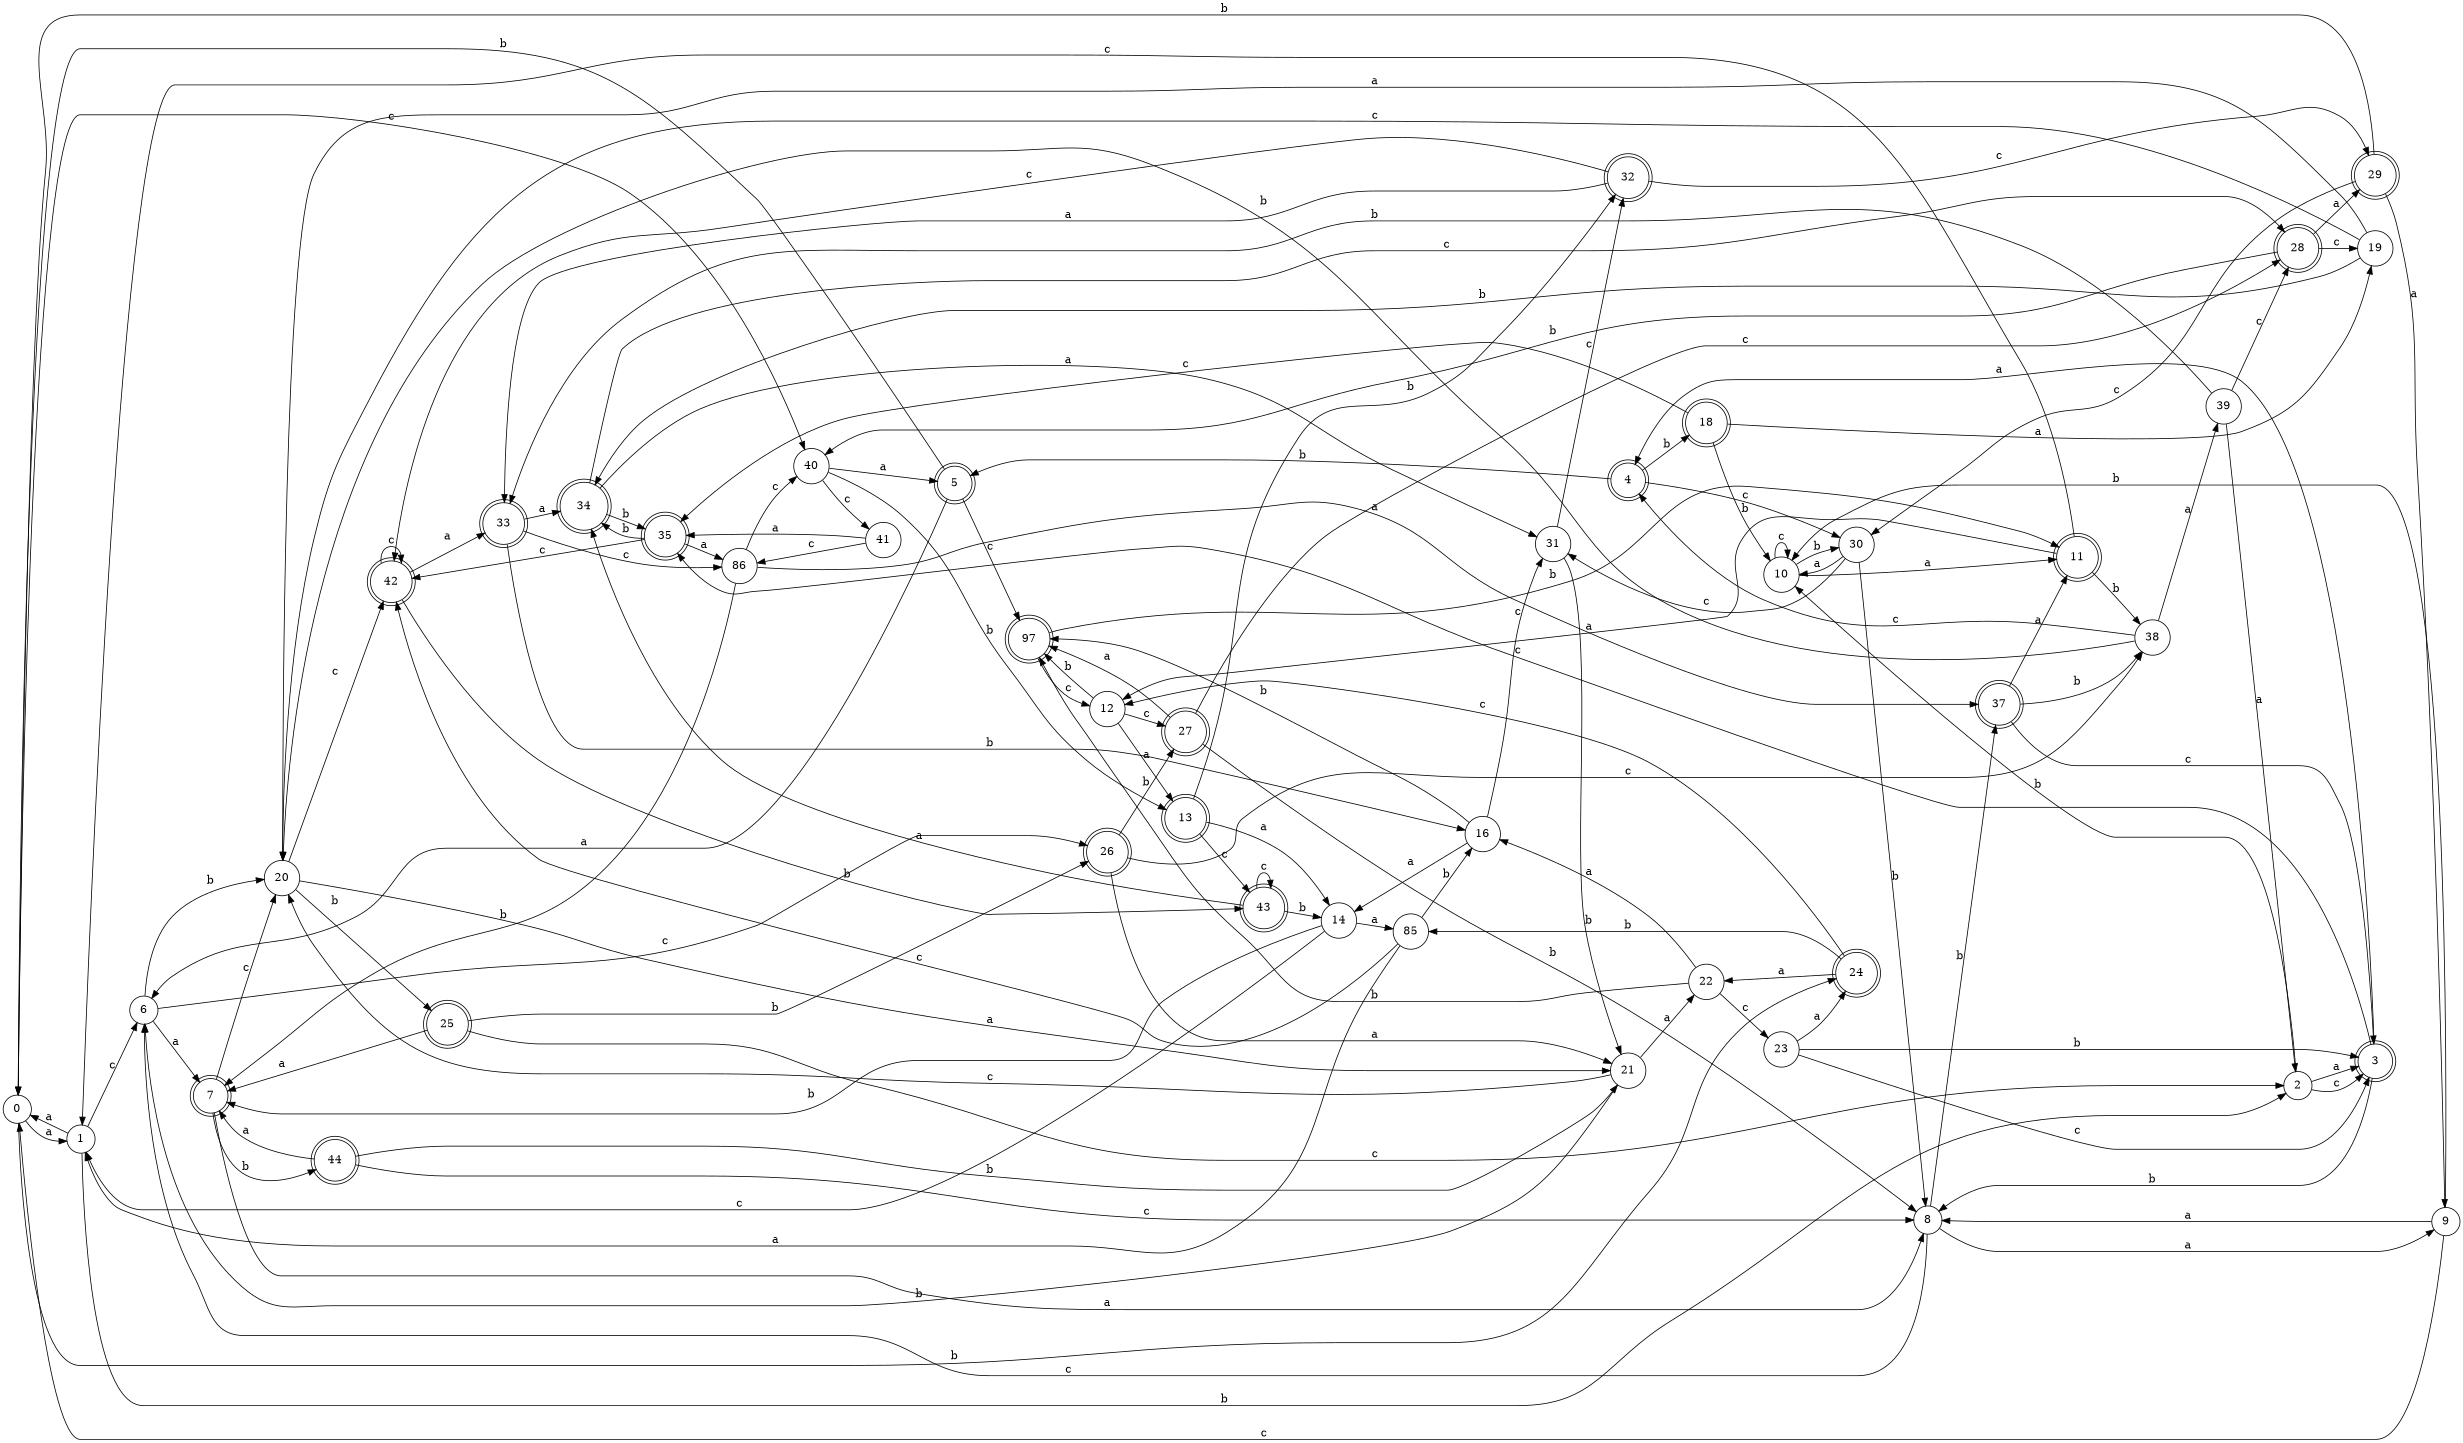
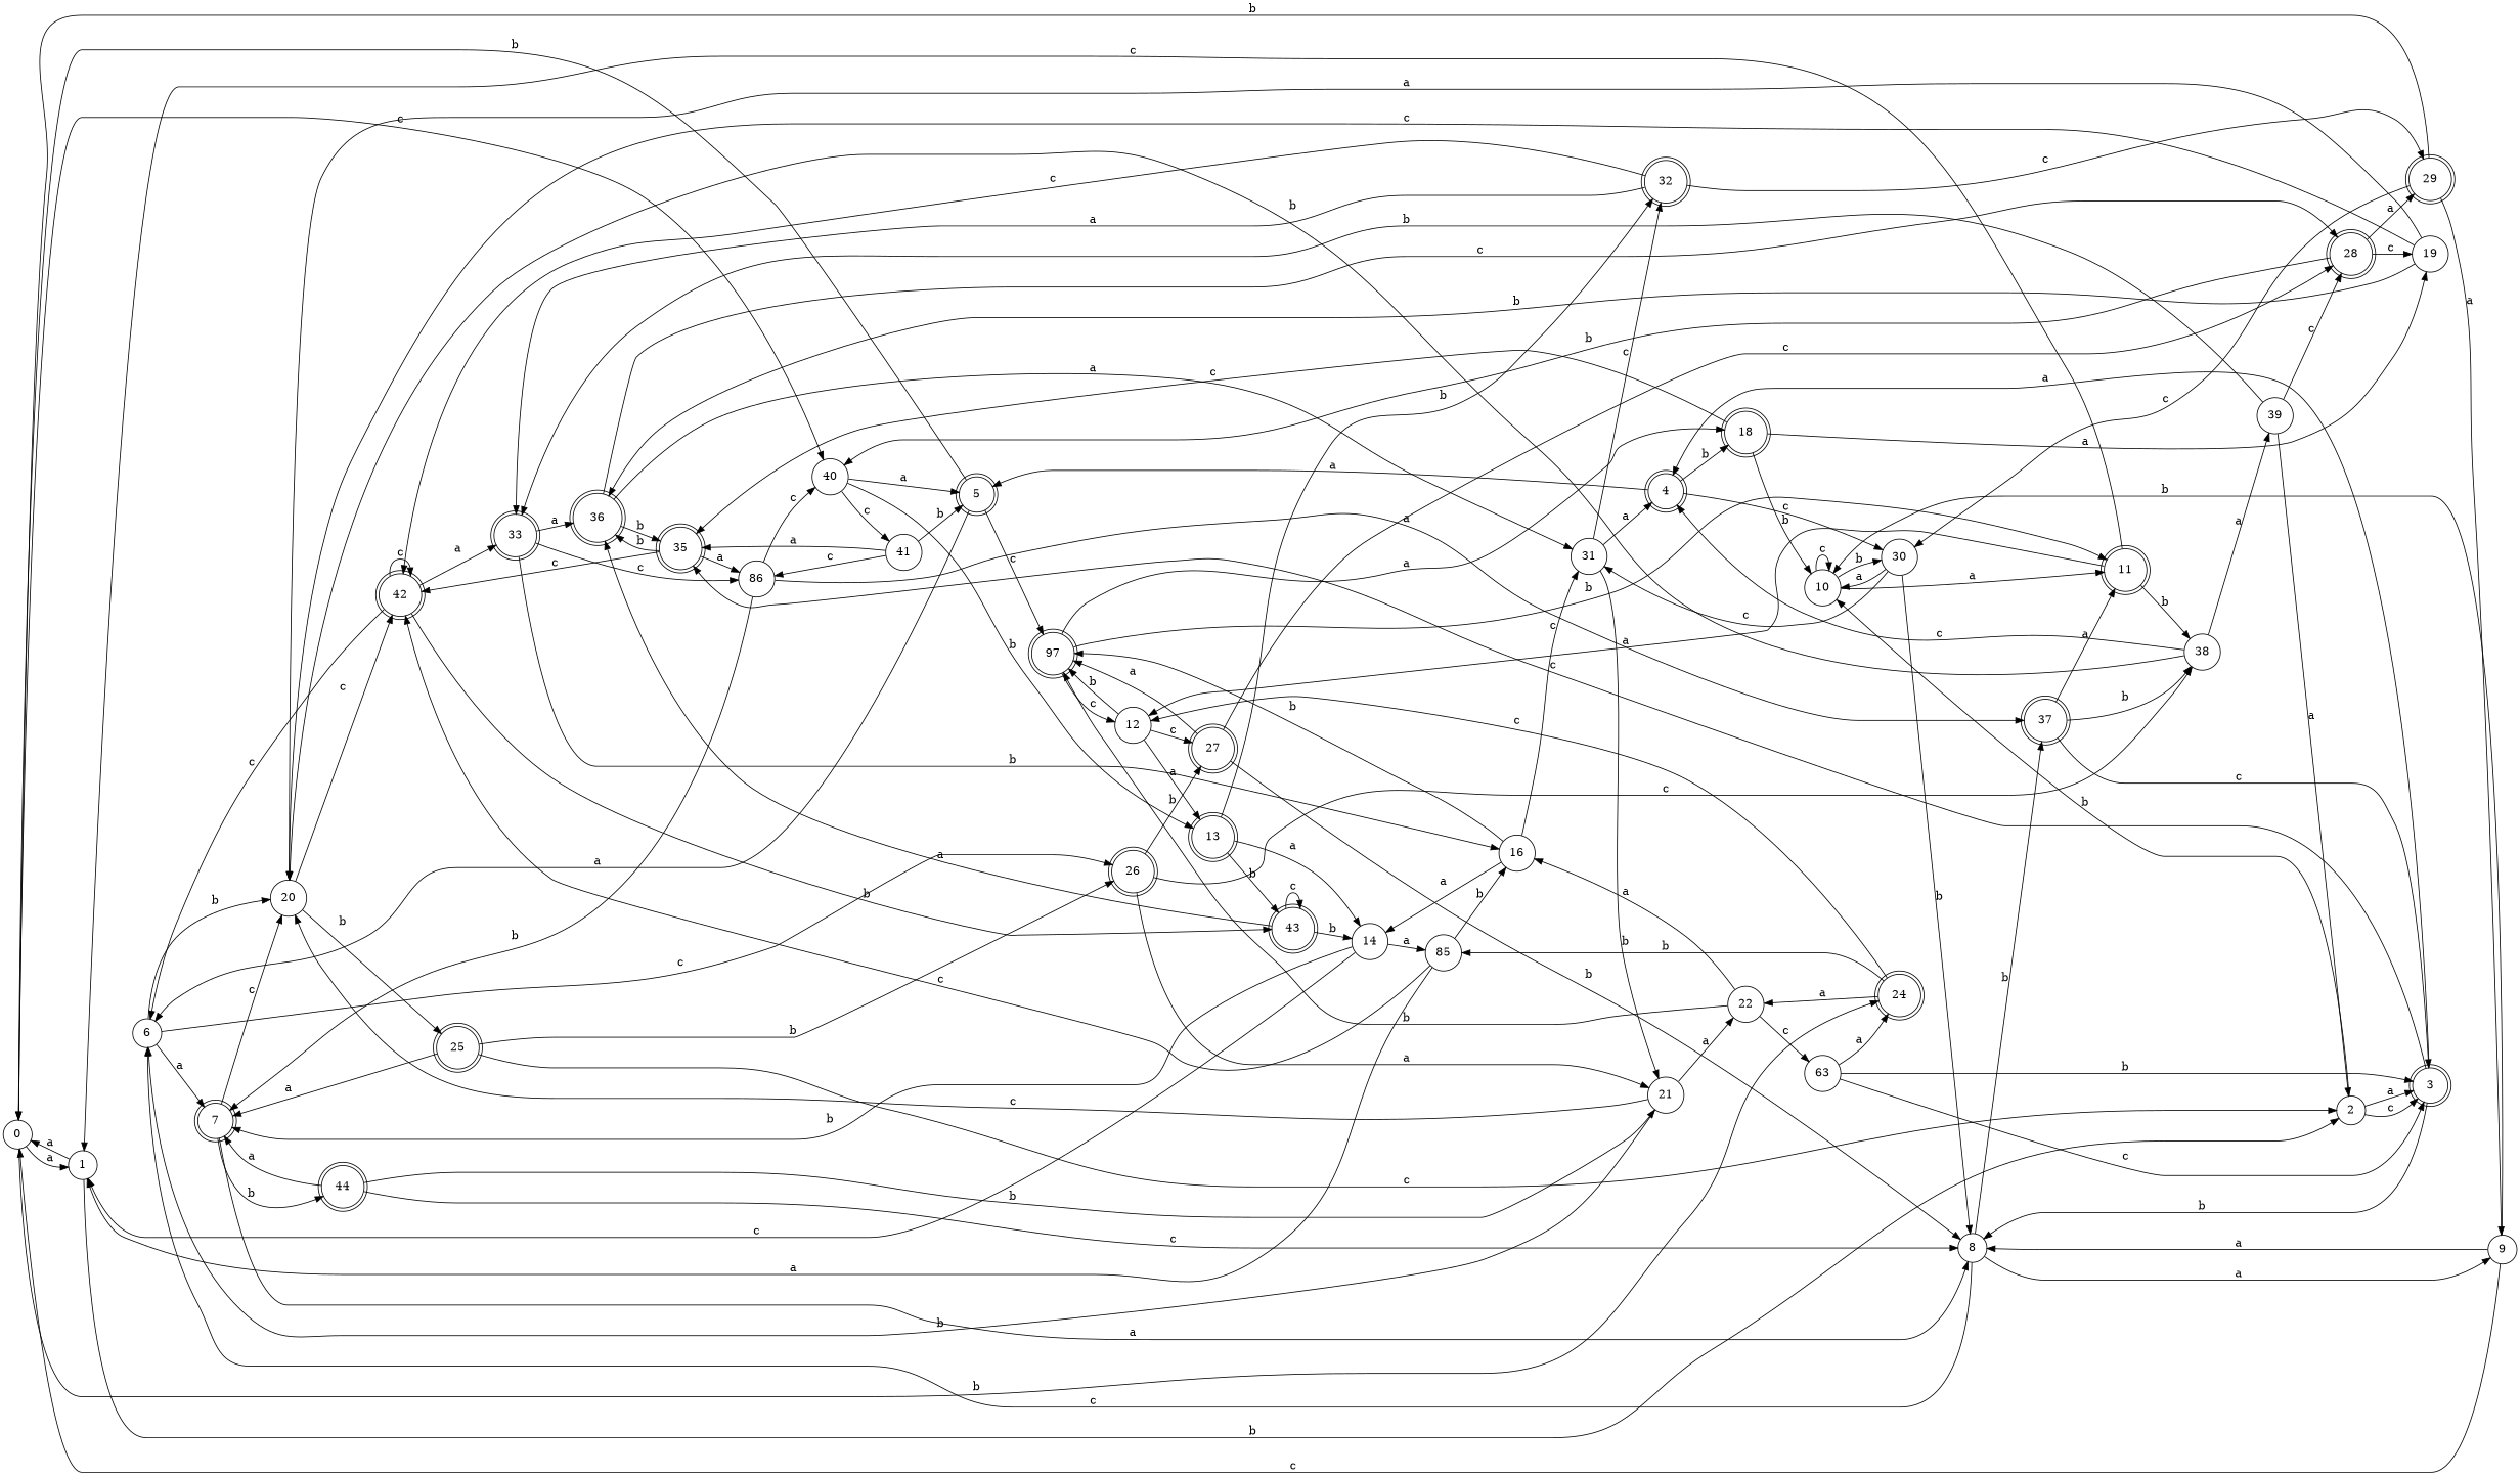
  digraph {
    rankdir=LR
    node [color=black fillcolor=white shape=circle style=filled]
    n1 [label=0]
    n2 [label=1]
    n3 [label=24 shape=doublecircle style="rounded,filled"]
    n4 [label=40]
    n5 [label=2]
    n6 [label=6]
    n7 [label=12]
    n8 [label=85]
    n9 [label=22]
    n10 [label=5 shape=doublecircle style="rounded,filled"]
    n11 [label=13 shape=doublecircle style="rounded,filled"]
    n12 [label=41]
    n13 [label=3 shape=doublecircle style="rounded,filled"]
    n14 [label=10]
    n15 [label=7 shape=doublecircle style="rounded,filled"]
    n16 [label=20]
    n17 [label=26 shape=doublecircle style="rounded,filled"]
    n18 [label=4 shape=doublecircle style="rounded,filled"]
    n19 [label=8]
    n20 [label=35 shape=doublecircle style="rounded,filled"]
    n21 [label=30]
    n22 [label=11 shape=doublecircle style="rounded,filled"]
    n23 [label=18 shape=doublecircle style="rounded,filled"]
    n24 [label=9]
    n25 [label=37 shape=doublecircle style="rounded,filled"]
    n26 [label=42 shape=doublecircle style="rounded,filled"]
-   n27 [label=34 shape=doublecircle style="rounded,filled"]
+   n27 [label=36 shape=doublecircle style="rounded,filled"]
    n28 [label=86]
    n29 [label=97 shape=doublecircle style="rounded,filled"]
    n30 [label=19]
    n31 [label=31]
    n32 [label=44 shape=doublecircle style="rounded,filled"]
    n33 [label=21]
    n34 [label=25 shape=doublecircle style="rounded,filled"]
    n35 [label=38]
    n36 [label=27 shape=doublecircle style="rounded,filled"]
    n37 [label=39]
    n38 [label=14]
    n39 [label=32 shape=doublecircle style="rounded,filled"]
    n40 [label=43 shape=doublecircle style="rounded,filled"]
    n41 [label=28 shape=doublecircle style="rounded,filled"]
    n42 [label=29 shape=doublecircle style="rounded,filled"]
    n43 [label=33 shape=doublecircle style="rounded,filled"]
    n44 [label=16]
-   n45 [label=23]
+   n45 [label=63]
    n1 -> n2 [label=a]
    n1 -> n3 [label=b]
    n1 -> n4 [label=c]
    n2 -> n1 [label=a]
    n2 -> n5 [label=b]
-   n2 -> n6 [label=c]
+   n26 -> n6 [label=c]
    n3 -> n7 [label=c]
    n3 -> n8 [label=b]
    n3 -> n9 [label=a]
    n4 -> n10 [label=a]
    n4 -> n11 [label=b]
    n4 -> n12 [label=c]
    n5 -> n13 [label=a]
    n5 -> n13 [label=c]
    n5 -> n14 [label=b]
    n6 -> n15 [label=a]
    n6 -> n16 [label=b]
    n6 -> n17 [label=c]
    n7 -> n11 [label=a]
    n7 -> n29 [label=b]
    n7 -> n36 [label=c]
    n8 -> n2 [label=a]
    n8 -> n26 [label=c]
    n8 -> n44 [label=b]
    n9 -> n29 [label=b]
    n9 -> n44 [label=a]
    n9 -> n45 [label=c]
    n10 -> n1 [label=b]
    n10 -> n6 [label=a]
    n10 -> n29 [label=c]
    n11 -> n38 [label=a]
    n11 -> n39 [label=b]
-   n11 -> n40 [label=c]
+   n11 -> n40 [label=b]
+   n12 -> n10 [label=b]
    n12 -> n20 [label=a]
    n12 -> n28 [label=c]
    n13 -> n18 [label=a]
    n13 -> n19 [label=b]
    n13 -> n20 [label=c]
    n14 -> n14 [label=c]
    n14 -> n21 [label=b]
    n14 -> n22 [label=a]
    n15 -> n16 [label=c]
    n15 -> n19 [label=a]
    n15 -> n32 [label=b]
    n16 -> n26 [label=c]
-   n16 -> n33 [label=a]
    n16 -> n34 [label=b]
    n17 -> n33 [label=a]
    n17 -> n35 [label=c]
    n17 -> n36 [label=b]
-   n18 -> n10 [label=b]
+   n18 -> n10 [label=a]
    n18 -> n21 [label=c]
    n18 -> n23 [label=b]
    n19 -> n6 [label=c]
    n19 -> n24 [label=a]
    n19 -> n25 [label=b]
    n20 -> n26 [label=c]
    n20 -> n27 [label=b]
    n20 -> n28 [label=a]
    n21 -> n14 [label=a]
    n21 -> n19 [label=b]
    n21 -> n31 [label=c]
    n22 -> n2 [label=c]
    n22 -> n7 [label=a]
    n22 -> n35 [label=b]
    n23 -> n14 [label=b]
    n23 -> n20 [label=c]
    n23 -> n30 [label=a]
    n24 -> n1 [label=c]
    n24 -> n14 [label=b]
    n24 -> n19 [label=a]
    n25 -> n13 [label=c]
    n25 -> n22 [label=a]
    n25 -> n35 [label=b]
    n26 -> n26 [label=c]
    n26 -> n40 [label=b]
    n26 -> n43 [label=a]
    n27 -> n20 [label=b]
    n27 -> n31 [label=a]
    n27 -> n41 [label=c]
    n28 -> n4 [label=c]
    n28 -> n15 [label=b]
    n28 -> n25 [label=a]
    n29 -> n7 [label=c]
    n29 -> n22 [label=b]
+   n29 -> n23 [label=a]
    n30 -> n16 [label=a]
    n30 -> n16 [label=c]
    n30 -> n27 [label=b]
+   n31 -> n18 [label=a]
    n31 -> n33 [label=b]
    n31 -> n39 [label=c]
    n32 -> n15 [label=a]
    n32 -> n19 [label=c]
    n32 -> n33 [label=b]
    n33 -> n6 [label=b]
    n33 -> n9 [label=a]
    n33 -> n16 [label=c]
    n34 -> n5 [label=c]
    n34 -> n15 [label=a]
    n34 -> n17 [label=b]
    n35 -> n16 [label=b]
    n35 -> n18 [label=c]
    n35 -> n37 [label=a]
    n36 -> n19 [label=b]
    n36 -> n29 [label=a]
    n36 -> n41 [label=c]
    n37 -> n5 [label=a]
    n37 -> n41 [label=c]
    n37 -> n43 [label=b]
    n38 -> n2 [label=c]
    n38 -> n8 [label=a]
    n38 -> n15 [label=b]
    n39 -> n26 [label=c]
    n39 -> n42 [label=c]
    n39 -> n43 [label=a]
    n40 -> n27 [label=a]
    n40 -> n38 [label=b]
    n40 -> n40 [label=c]
    n41 -> n4 [label=b]
    n41 -> n30 [label=c]
    n41 -> n42 [label=a]
    n42 -> n1 [label=b]
    n42 -> n21 [label=c]
    n42 -> n24 [label=a]
    n43 -> n27 [label=a]
    n43 -> n28 [label=c]
    n43 -> n44 [label=b]
    n44 -> n29 [label=b]
    n44 -> n31 [label=c]
    n44 -> n38 [label=a]
    n45 -> n3 [label=a]
    n45 -> n13 [label=b]
    n45 -> n13 [label=c]
  }
